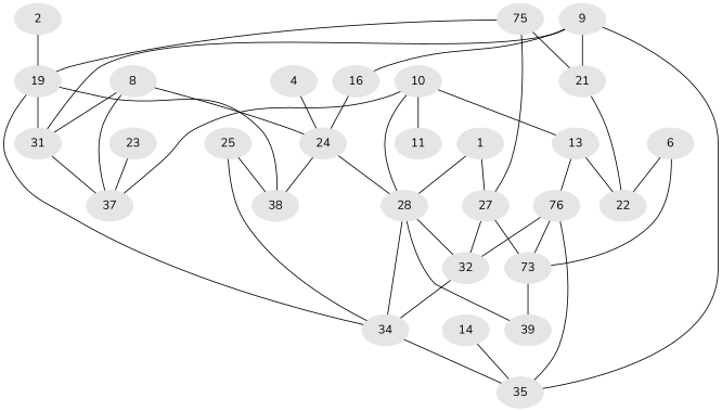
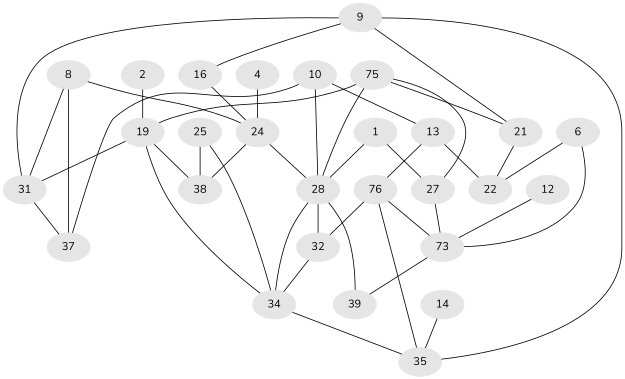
  graph {
    fontname=Nunito
    node [color=gray90 fontname=Nunito style=filled]
    edge [fontname=Nunito weight=1.0]
    1
    27
    28
    n4 [label=73]
    32
    34
    39
    2
    19
    31
    38
    4
    24
    6
    22
    8
    37
    9
    16
    21
    35
    10
-   11
    13
    n25 [label=76]
+   12
    14
    n28 [label=75]
-   23
    25
    1 -- 27
    1 -- 28
    27 -- n4
-   27 -- 32
    28 -- 32
    28 -- 34
    28 -- 39
    n4 -- 39
    32 -- 34
    34 -- 35
    2 -- 19
    19 -- 34
    19 -- 31
    19 -- 38
    31 -- 37
    4 -- 24
    24 -- 28
    24 -- 38
    6 -- n4
    6 -- 22
    8 -- 31
    8 -- 24
    8 -- 37
    9 -- 31
    9 -- 16
    9 -- 21
    9 -- 35
    16 -- 24
    21 -- 22
    10 -- 28
    10 -- 37
-   10 -- 11
    10 -- 13
    13 -- 22
    13 -- n25
    n25 -- n4
    n25 -- 32
    n25 -- 35
+   12 -- n4
    14 -- 35
    n28 -- 27
+   n28 -- 28 [weight=2.0]
    n28 -- 19
    n28 -- 21
-   23 -- 37
    25 -- 34
    25 -- 38
  }
